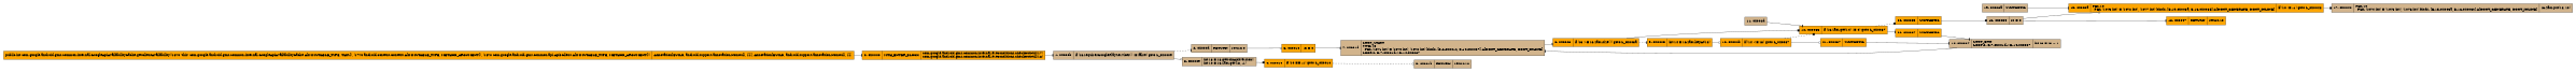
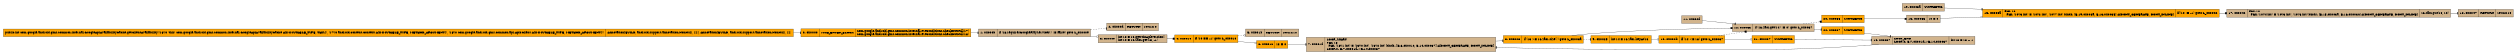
  digraph {
    rankdir=LR
    node [fillcolor=orange shape=record style=filled]
    edge [arrowhead=tee]
    n1 [label="{0\:\ 0x0000|MTH_ENTER_BLOCK\l|com.google.android.gms.common.internal.Preconditions.checkNotNull(r7)\lcom.google.android.gms.common.internal.Preconditions.checkNotNull(r8)\l}"]
    n2 [fillcolor=tan label="{1\:\ 0x000b|if (r8.requiresGooglePlayServices() != false) goto L_0x000e\l}"]
    n3 [fillcolor=tan label="{2\:\ 0x000d|RETURN\l|return 0\l}"]
    n4 [fillcolor=tan label="{3\:\ 0x000e|int r8 = r8.getMinApkVersion()\lint r0 = r6.zaor.get(r8, \-1)\l}"]
    n5 [label="{4\:\ 0x0019|if (r0 == \-1) goto L_0x001c\l}"]
    n6 [fillcolor=tan label="{5\:\ 0x001b|RETURN\l|return r0\l}"]
    n7 [label="{6\:\ 0x001c|r3 = 0\l}"]
-   n8 [fillcolor=tan label="{7\:\ 0x001d|LOOP_START\lMTH: r3 \l  PHI: (r3v1 int) = (r3v0 int), (r3v2 int) binds: [B:6:0x001c, B:14:0x0037] A[DONT_GENERATE, DONT_INLINE]\lLOOP:0: B:7:0x001d\-\>B:14:0x0037\l}"]
+   n8 [fillcolor=tan label="{7\:\ 0x001d|LOOP_START\lPHI: r3 \l  PHI: (r3v1 int) = (r3v0 int), (r3v2 int) binds: [B:6:0x001c, B:14:0x0037] A[DONT_GENERATE, DONT_INLINE]\lLOOP:0: B:7:0x001d\-\>B:14:0x0037\l}"]
    n9 [label="{8\:\ 0x0023|if (r3 \>= r6.zaor.size()) goto L_0x003a\l}"]
    n10 [label="{9\:\ 0x0025|int r4 = r6.zaor.keyAt(r3)\l}"]
-   n11 [label="{12\:\ 0x0033|if (r6.zaor.get(r4) != 0) goto L_0x0037\l}"]
+   n11 [fillcolor=tan label="{12\:\ 0x0033|if (r6.zaor.get(r4) != 0) goto L_0x0037\l}"]
    n12 [label="{10\:\ 0x002b|if (r4 \<= r8) goto L_0x0037\l}"]
    n13 [fillcolor=tan label="{19\:\ 0x003a|SYNTHETIC\l}"]
    n14 [label="{15\:\ 0x003a|PHI: r0 \l  PHI: (r0v3 int) = (r0v2 int), (r0v7 int) binds: [B:19:0x003a, B:13:0x0035] A[DONT_GENERATE, DONT_INLINE]\l|if (r0 != \-1) goto L_0x0042\l}"]
    n15 [label="{21\:\ 0x0037|SYNTHETIC\l}"]
    n16 [fillcolor=tan label="{11\:\ 0x002d}"]
    n17 [fillcolor=tan label="{14\:\ 0x0037|LOOP_END\lLOOP:0: B:7:0x001d\-\>B:14:0x0037\l|int r3 = r3 + 1\l}"]
    n18 [label="{20\:\ 0x0035|SYNTHETIC\l}"]
    n19 [label="{22\:\ 0x0037|SYNTHETIC\l}"]
    n20 [fillcolor=tan label="{13\:\ 0x0035|r0 = 0\l}"]
    n21 [fillcolor=tan label="{17\:\ 0x0042|PHI: r0 \l  PHI: (r0v4 int) = (r0v3 int), (r0v6 int) binds: [B:15:0x003a, B:16:0x003c] A[DONT_GENERATE, DONT_INLINE]\l|r6.zaor.put(r8, r0)\l}"]
-   n22 [label="{18\:\ 0x0047|RETURN\l|return r0\l}"]
+   n22 [fillcolor=tan label="{18\:\ 0x0047|RETURN\l|return r0\l}"]
    n23 [label="{public int com.google.android.gms.common.internal.GoogleApiAvailabilityCache.getClientAvailability((r6v0 'this' com.google.android.gms.common.internal.GoogleApiAvailabilityCache A[IMMUTABLE_TYPE, THIS]), (r7v0 android.content.Context A[IMMUTABLE_TYPE, METHOD_ARGUMENT]), (r8v0 com.google.android.gms.common.api.Api$Client A[IMMUTABLE_TYPE, METHOD_ARGUMENT]))  | Annotation[BUILD, android.support.annotation.NonNull, \{\}], Annotation[BUILD, android.support.annotation.NonNull, \{\}]\l}"]
    n1 -> n2
    n2 -> n3 [style=dashed]
    n2 -> n4 [arrowhead=odot]
    n4 -> n5 [arrowhead=box]
    n5 -> n6 [arrowhead=odot style=dashed]
-   n3 -> n7 [arrowhead=odot]
+   n5 -> n7 [arrowhead=odot]
    n7 -> n8
    n8 -> n9
    n9 -> n10 [style=dashed]
    n9 -> n11 [arrowhead=box]
    n10 -> n12 [arrowhead=odot]
    n11 -> n18 [arrowhead=box style=dashed]
    n11 -> n19
    n12 -> n11 [arrowhead=box style=dashed]
    n12 -> n15 [arrowhead=odot]
    n13 -> n14
    n14 -> n21 [arrowhead=box]
    n15 -> n17
    n16 -> n11
    n17 -> n8
    n18 -> n20 [arrowhead=box]
    n19 -> n17
    n20 -> n14 [arrowhead=odot]
-   n20 -> n22
+   n21 -> n22
    n23 -> n1
  }
